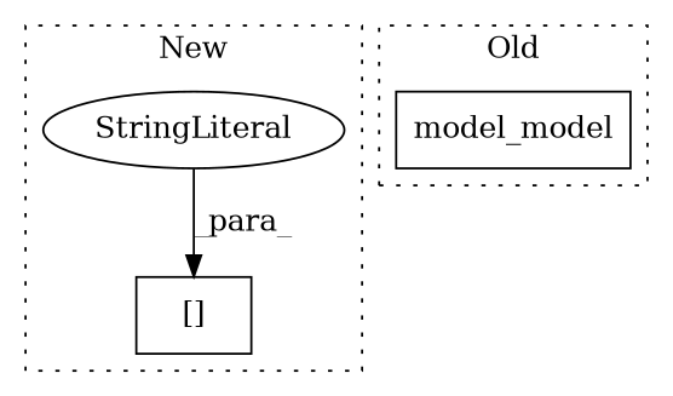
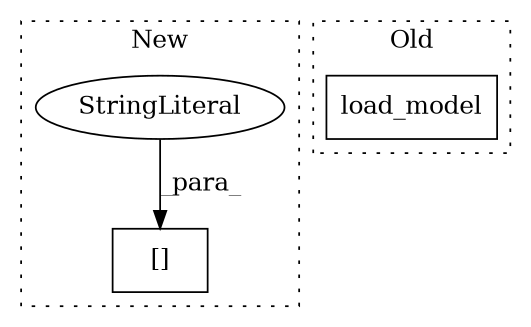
  digraph {
    node [shape=box]
    n1 [a=2 l="9,1" label="[]" s="4477,4495"]
    n2 [a=45 l=9 label=StringLiteral s=4486 shape=ellipse]
-   n3 [a=32 l="11,1" label=model_model s="3538,3557"]
+   n3 [a=32 l="11,1" label=load_model s="3538,3557"]
    subgraph cluster_1 {
      label=New
      style=dotted
      n1
      n2
    }
    subgraph cluster_2 {
      label=Old
      style=dotted
      n3
    }
    n2 -> n1 [label=_para_]
  }
